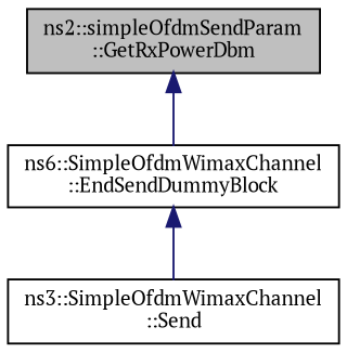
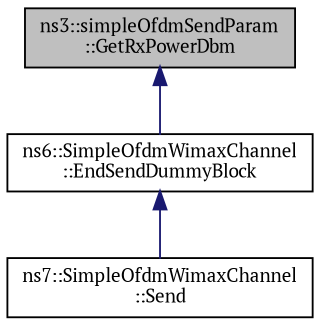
  digraph {
    fontname="PT Serif"
    rankdir=TB
    node [color=black fillcolor=white fontname="PT Serif" fontsize=10 shape=record style=filled]
    edge [color=midnightblue dir=back fontname="PT Serif" fontsize=10 labelfontname=Helvetica labelfontsize=10 style=solid]
-   n1 [fillcolor=grey75 fontcolor=black height=0.2 label="ns2::simpleOfdmSendParam\l::GetRxPowerDbm" width=0.4]
+   n1 [fillcolor=grey75 fontcolor=black height=0.2 label="ns3::simpleOfdmSendParam\l::GetRxPowerDbm" width=0.4]
    n2 [height=0.2 label="ns6::SimpleOfdmWimaxChannel\l::EndSendDummyBlock" width=0.4]
-   n3 [height=0.2 label="ns3::SimpleOfdmWimaxChannel\l::Send" width=0.4]
+   n3 [height=0.2 label="ns7::SimpleOfdmWimaxChannel\l::Send" width=0.4]
    n1 -> n2
    n2 -> n3
  }
